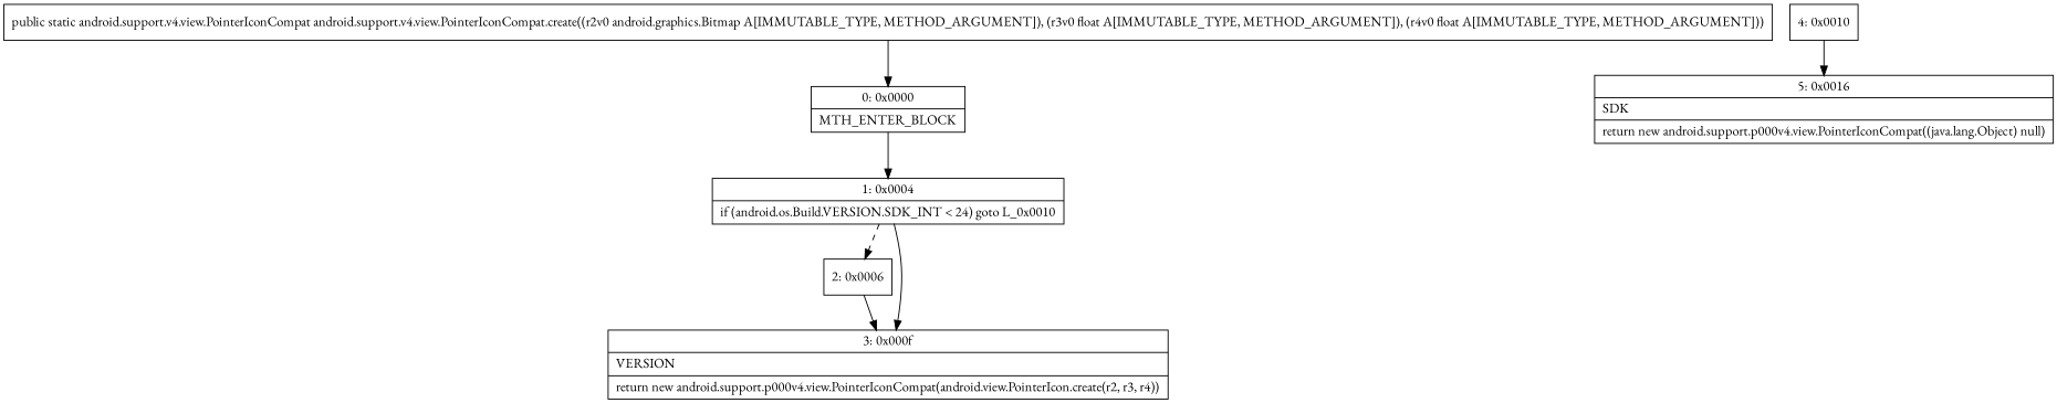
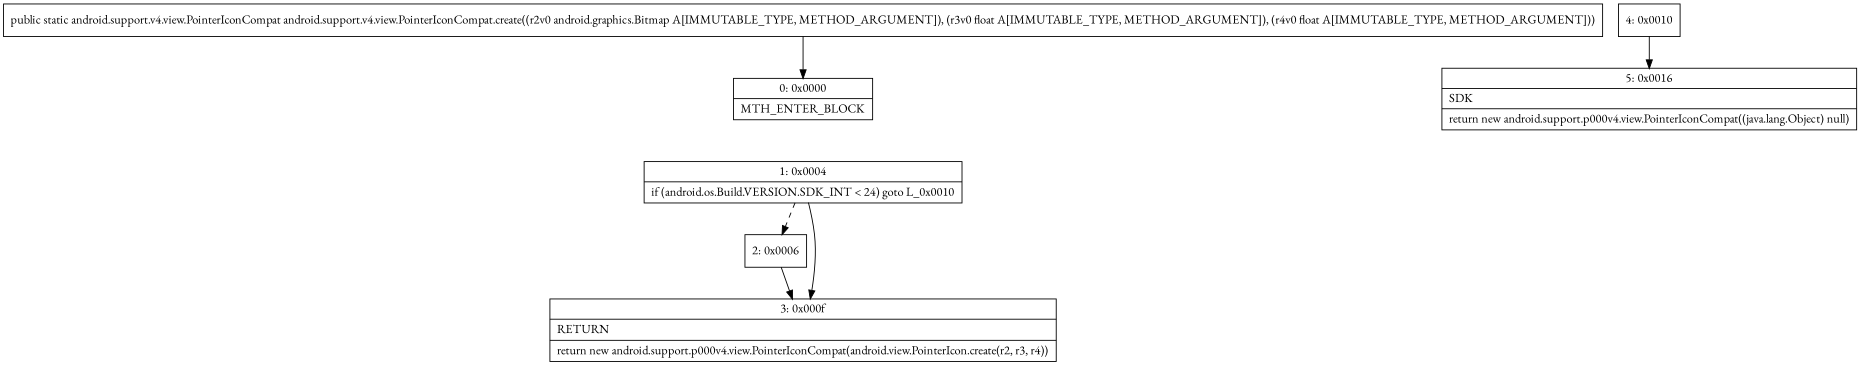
  digraph {
    fontname="EB Garamond"
    node [fontname="EB Garamond" shape=record]
    edge [fontname="EB Garamond"]
    n1 [label="{0\:\ 0x0000|MTH_ENTER_BLOCK\l}"]
    n2 [label="{1\:\ 0x0004|if (android.os.Build.VERSION.SDK_INT \< 24) goto L_0x0010\l}"]
    n3 [label="{2\:\ 0x0006}"]
-   n4 [label="{3\:\ 0x000f|VERSION\l|return new android.support.p000v4.view.PointerIconCompat(android.view.PointerIcon.create(r2, r3, r4))\l}"]
+   n4 [label="{3\:\ 0x000f|RETURN\l|return new android.support.p000v4.view.PointerIconCompat(android.view.PointerIcon.create(r2, r3, r4))\l}"]
    n5 [label="{4\:\ 0x0010}"]
    n6 [label="{5\:\ 0x0016|SDK\l|return new android.support.p000v4.view.PointerIconCompat((java.lang.Object) null)\l}"]
    n7 [label="{public static android.support.v4.view.PointerIconCompat android.support.v4.view.PointerIconCompat.create((r2v0 android.graphics.Bitmap A[IMMUTABLE_TYPE, METHOD_ARGUMENT]), (r3v0 float A[IMMUTABLE_TYPE, METHOD_ARGUMENT]), (r4v0 float A[IMMUTABLE_TYPE, METHOD_ARGUMENT])) }"]
-   n1 -> n2
    n2 -> n3 [style=dashed]
    n2 -> n4
    n3 -> n4
    n5 -> n6
    n7 -> n1
  }
